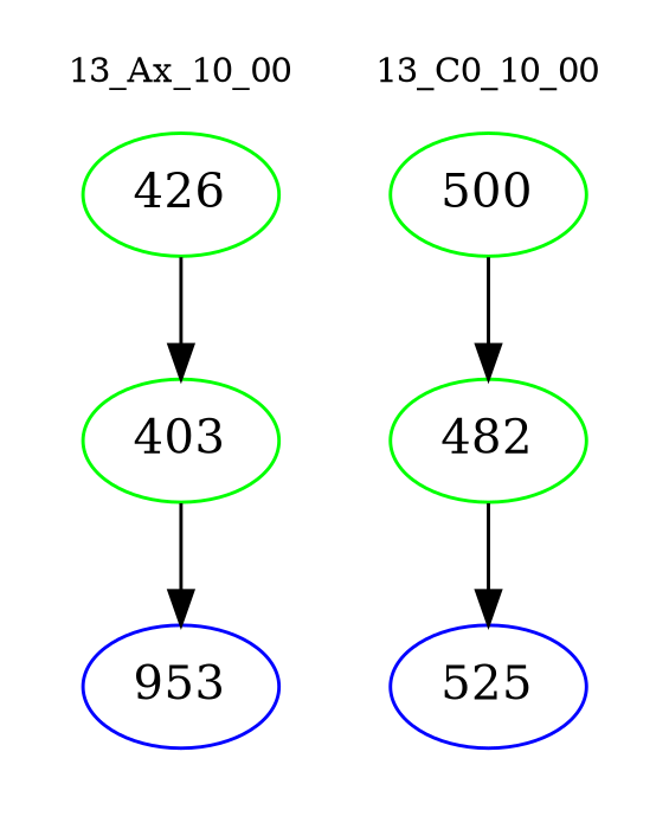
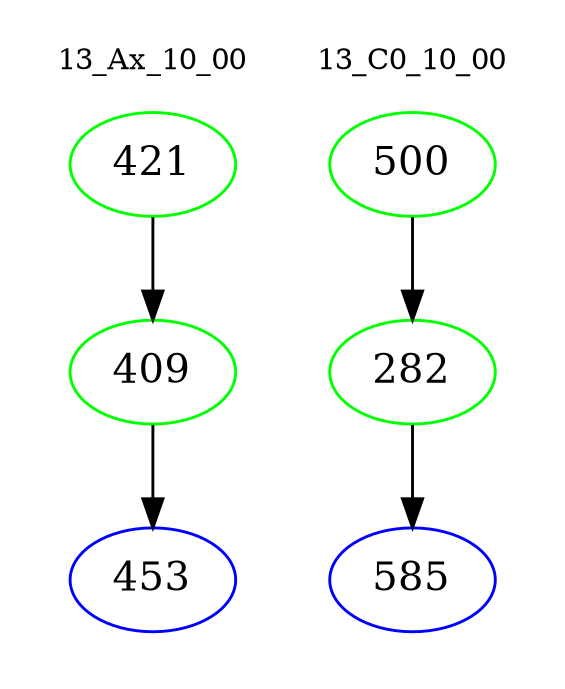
  digraph {
    node [color=green]
    edge [color=black]
-   n1 [label=426]
-   n2 [label=403]
-   n3 [color=blue label=953]
+   n1 [label=421]
+   n2 [label=409]
+   n3 [color=blue label=453]
    n4 [label=500]
-   n5 [label=482]
-   n6 [color=blue label=525]
+   n5 [label=282]
+   n6 [color=blue label=585]
    subgraph cluster_1 {
      color=white
      fontsize=10
      label="13_Ax_10_00"
      n1
      n2
      n3
    }
    subgraph cluster_2 {
      color=white
      fontsize=10
      label="13_C0_10_00"
      n4
      n5
      n6
    }
    n1 -> n2
    n2 -> n3
    n4 -> n5
    n5 -> n6
  }
